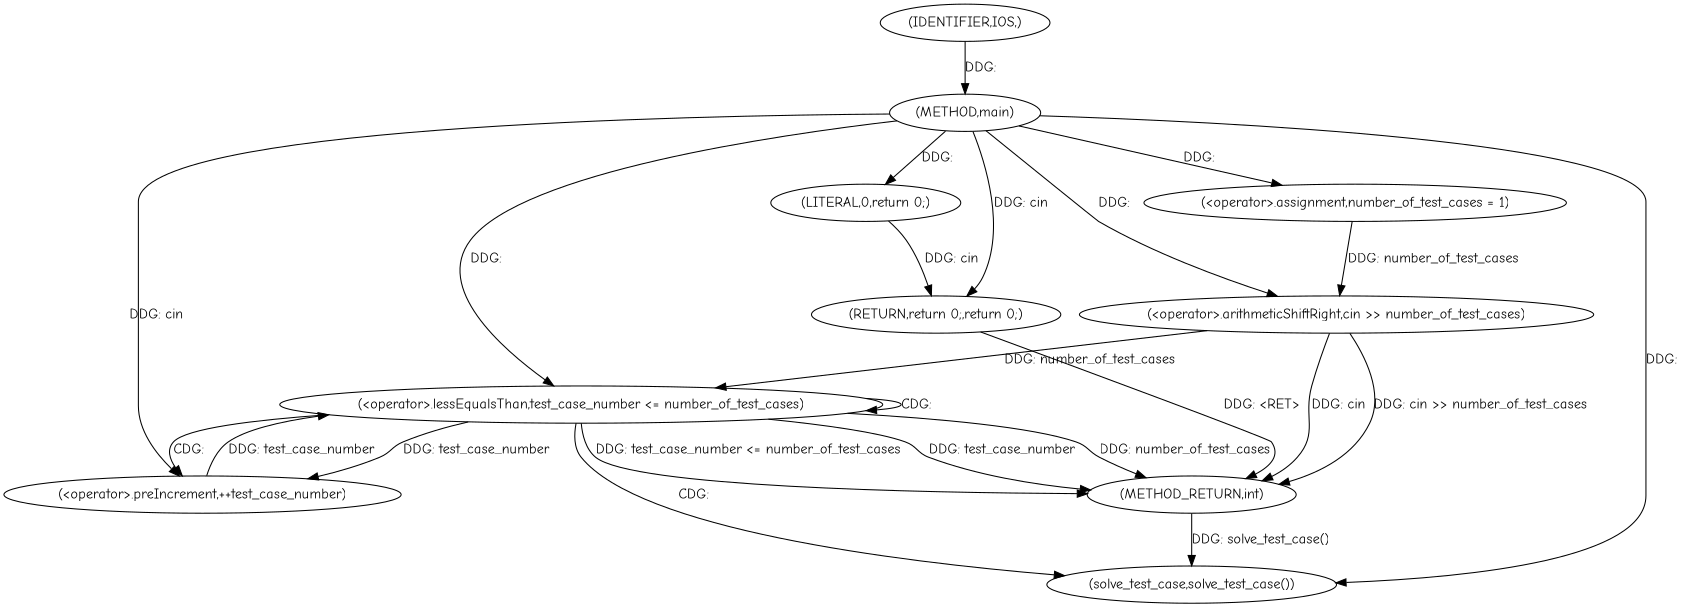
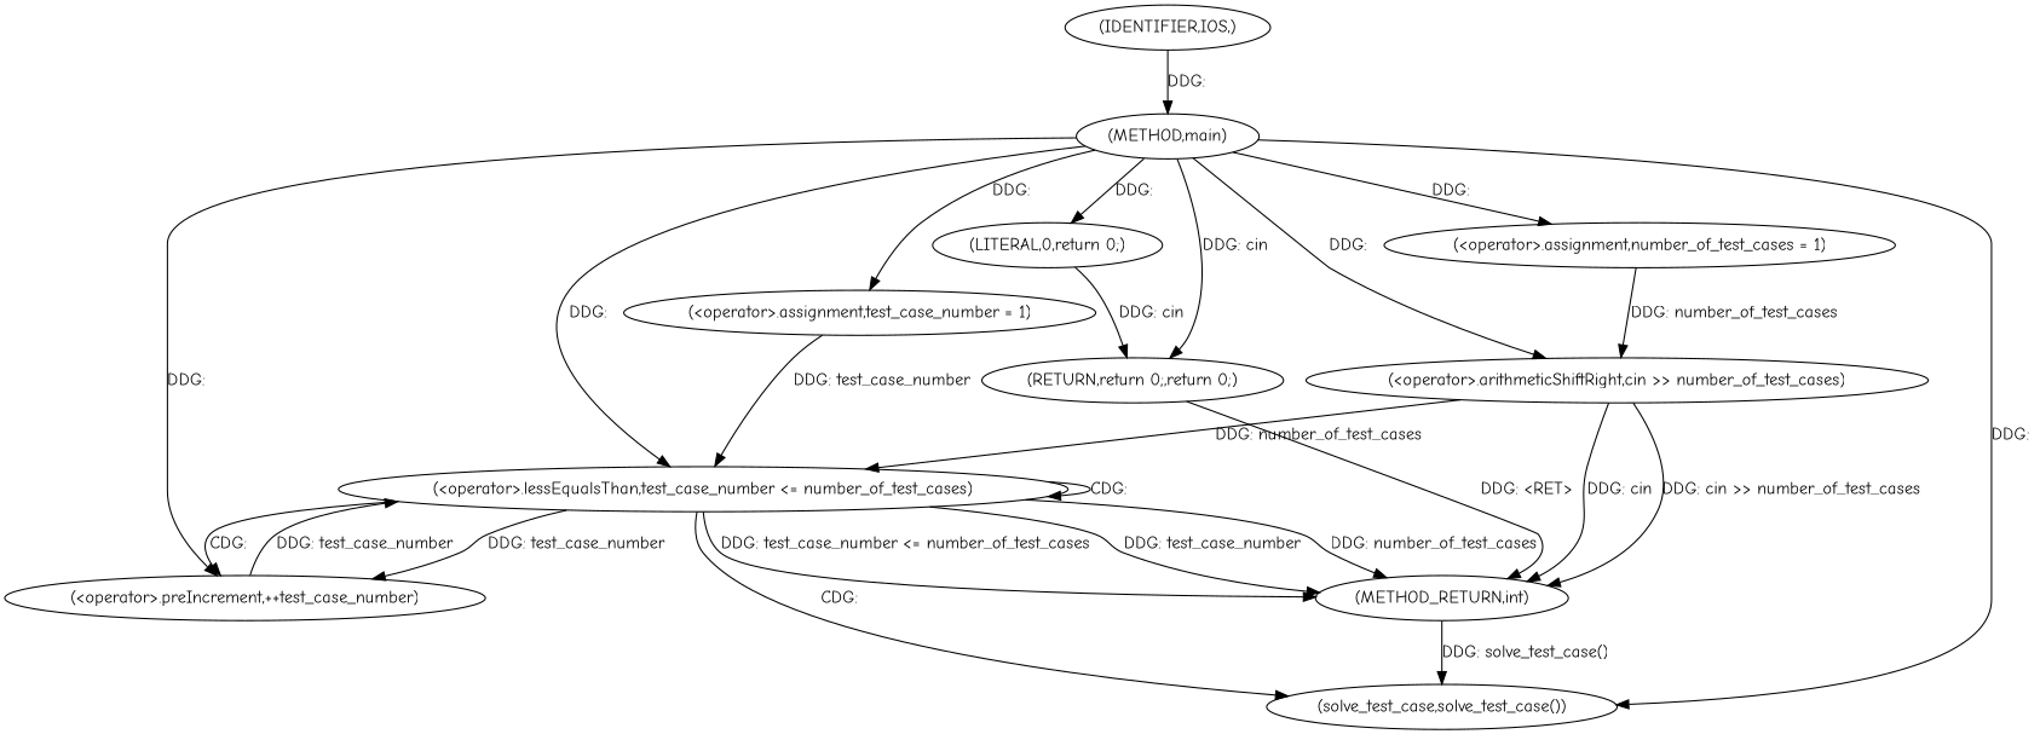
  digraph {
    fontname="Comic Neue"
    node [fontname="Comic Neue"]
    edge [fontname="Comic Neue"]
    n1 [label="(METHOD,main)"]
    n2 [label="(<operator>.assignment,number_of_test_cases = 1)"]
    n3 [label="(<operator>.arithmeticShiftRight,cin >> number_of_test_cases)"]
    n4 [label="(RETURN,return 0;,return 0;)"]
+   n5 [label="(<operator>.assignment,test_case_number = 1)"]
    n6 [label="(<operator>.lessEqualsThan,test_case_number <= number_of_test_cases)"]
    n7 [label="(<operator>.preIncrement,++test_case_number)"]
    n8 [label="(LITERAL,0,return 0;)"]
    n9 [label="(solve_test_case,solve_test_case())"]
    n10 [label="(IDENTIFIER,IOS,)"]
    n11 [label="(METHOD_RETURN,int)"]
    n1 -> n2 [label="DDG: "]
    n1 -> n3 [label="DDG: "]
    n1 -> n4 [label="DDG: cin"]
+   n1 -> n5 [label="DDG: "]
    n1 -> n6 [label="DDG: "]
-   n1 -> n7 [label="DDG: cin"]
+   n1 -> n7 [label="DDG: "]
    n1 -> n8 [label="DDG: "]
    n1 -> n9 [label="DDG: "]
    n2 -> n3 [label="DDG: number_of_test_cases"]
    n3 -> n6 [label="DDG: number_of_test_cases"]
    n3 -> n11 [label="DDG: cin >> number_of_test_cases"]
    n3 -> n11 [label="DDG: cin"]
    n4 -> n11 [label="DDG: <RET>"]
+   n5 -> n6 [label="DDG: test_case_number"]
    n6 -> n6 [label="CDG: "]
    n6 -> n7 [label="DDG: test_case_number"]
    n6 -> n7 [label="CDG: "]
    n6 -> n9 [label="CDG: "]
    n6 -> n11 [label="DDG: test_case_number"]
    n6 -> n11 [label="DDG: number_of_test_cases"]
    n6 -> n11 [label="DDG: test_case_number <= number_of_test_cases"]
    n7 -> n6 [label="DDG: test_case_number"]
    n8 -> n4 [label="DDG: cin"]
    n10 -> n1 [label="DDG: "]
    n11 -> n9 [label="DDG: solve_test_case()"]
  }
